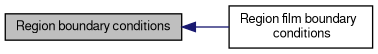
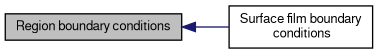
  digraph {
    rankdir=LR
    node [color=black fontname=FreeSans fontsize=10 shape=record]
    n1 [fillcolor=grey75 fontcolor=black height=0.2 label="Region boundary conditions" style=filled width=0.4]
-   n2 [height=0.2 label="Region film boundary\l conditions" width=0.4]
+   n2 [height=0.2 label="Surface film boundary\l conditions" width=0.4]
    n1 -> n2 [color=midnightblue dir=back fontname=FreeSans fontsize=10 labelfontname=FreeSans labelfontsize=10 shape=plaintext style=solid]
  }
